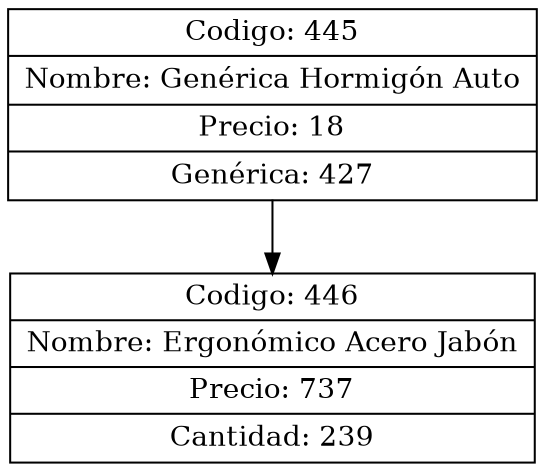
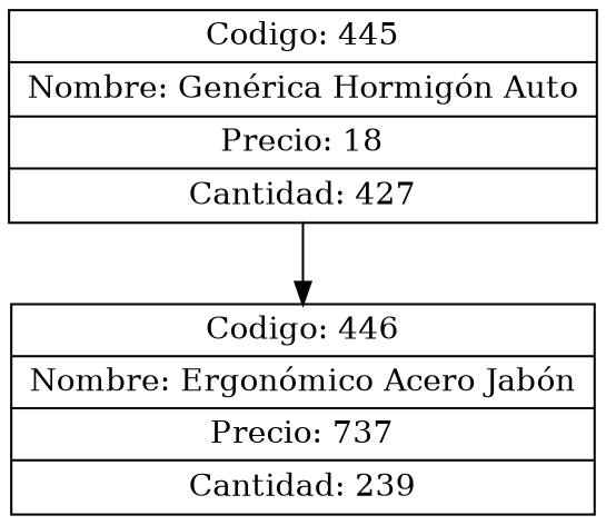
  digraph {
    concentrate=true
    rankdir=UD
    node [shape=record]
-   n1 [label="{Codigo: 445|Nombre: Genérica Hormigón Auto|Precio: 18|Genérica: 427}"]
+   n1 [label="{Codigo: 445|Nombre: Genérica Hormigón Auto|Precio: 18|Cantidad: 427}"]
    n2 [label="{Codigo: 446|Nombre: Ergonómico Acero Jabón|Precio: 737|Cantidad: 239}"]
    n1 -> n2
  }
